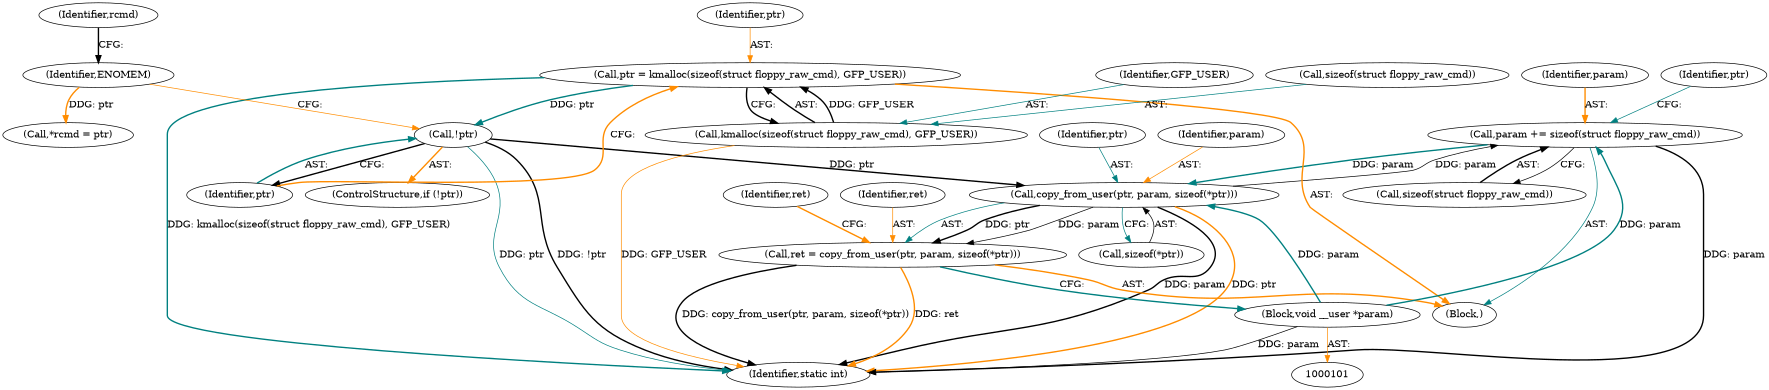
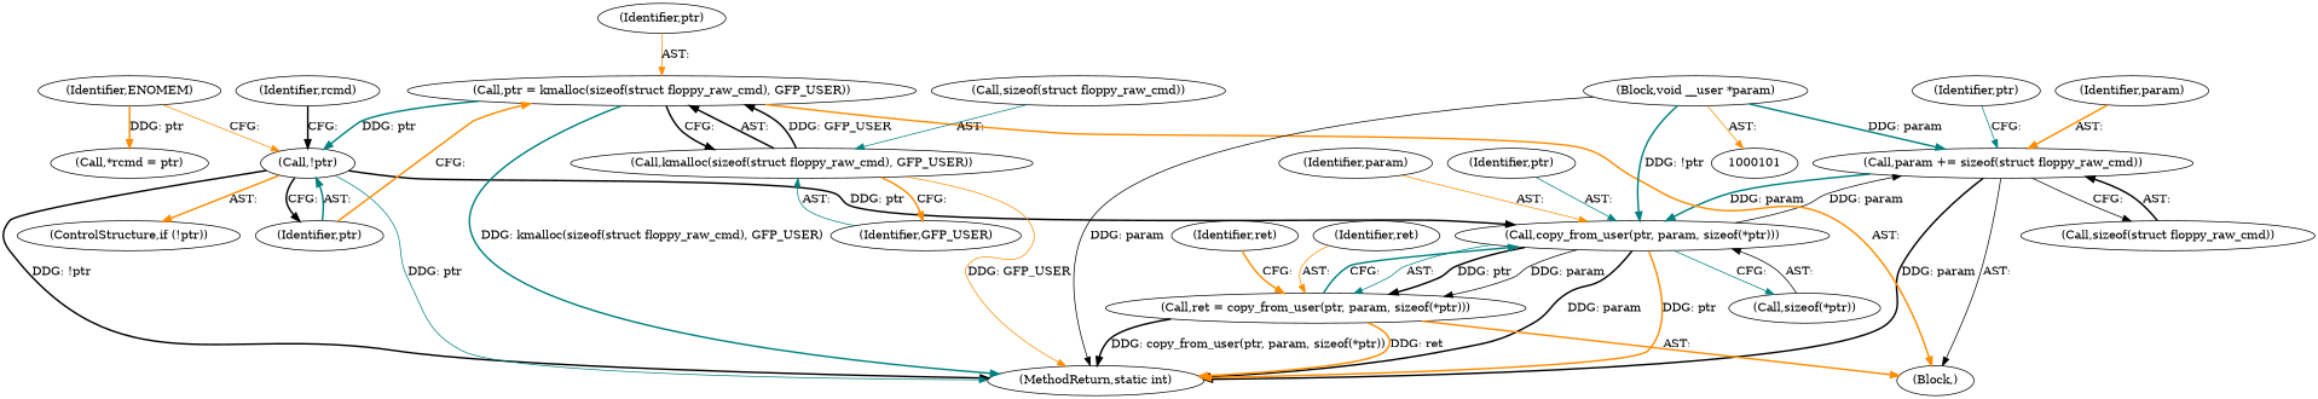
  digraph {
    edge [color=black style=bold]
    n1 [label="(Call,param += sizeof(struct floppy_raw_cmd))"]
    n2 [label="(Call,copy_from_user(ptr, param, sizeof(*ptr)))"]
    n3 [label="(Call,sizeof(struct floppy_raw_cmd))"]
-   n4 [label="(Identifier,static int)"]
+   n4 [label="(MethodReturn,static int)"]
    n5 [label="(Block,)"]
    n6 [label="(Call,ret = copy_from_user(ptr, param, sizeof(*ptr)))"]
    n7 [label="(Call,sizeof(*ptr))"]
    n8 [label="(Call,!ptr)"]
    n9 [label="(Identifier,ptr)"]
    n10 [label="(ControlStructure,if (!ptr))"]
    n11 [label="(Call,ptr = kmalloc(sizeof(struct floppy_raw_cmd), GFP_USER))"]
    n12 [label="(Call,*rcmd = ptr)"]
    n13 [label="(Call,kmalloc(sizeof(struct floppy_raw_cmd), GFP_USER))"]
    n14 [label="(Identifier,GFP_USER)"]
    n15 [label="(Block,void __user *param)"]
    1000101
    n17 [label="(Identifier,ptr)"]
    n18 [label="(Identifier,rcmd)"]
    n19 [label="(Identifier,ptr)"]
    n20 [label="(Identifier,ENOMEM)"]
    n21 [label="(Identifier,param)"]
    n22 [label="(Identifier,param)"]
    n23 [label="(Identifier,ret)"]
    n24 [label="(Identifier,ptr)"]
    n25 [label="(Identifier,ret)"]
    n26 [label="(Call,sizeof(struct floppy_raw_cmd))"]
    n1 -> n2 [color=teal label="DDG: param"]
    n1 -> n3 [label="CFG: " style=solid]
    n1 -> n4 [label="DDG: param"]
-   n1 -> n5 [color=teal label="AST: " style=solid]
+   n1 -> n5 [label="AST: " style=solid]
    n2 -> n1 [label="DDG: param" style=solid]
    n2 -> n4 [label="DDG: param"]
    n2 -> n4 [color=darkorange label="DDG: ptr"]
    n2 -> n6 [color=teal label="AST: " style=solid]
    n2 -> n6 [label="DDG: ptr"]
    n2 -> n6 [label="DDG: param" style=solid]
    n2 -> n7 [color=teal label="CFG: " style=solid]
    n3 -> n1 [label="AST: "]
-   n6 -> n15 [color=teal label="CFG: "]
+   n6 -> n2 [color=teal label="CFG: "]
    n6 -> n4 [label="DDG: copy_from_user(ptr, param, sizeof(*ptr))"]
    n6 -> n4 [color=darkorange label="DDG: ret"]
    n6 -> n5 [color=darkorange label="AST: "]
    n7 -> n2 [label="AST: " style=solid]
    n8 -> n2 [label="DDG: ptr"]
    n8 -> n4 [label="DDG: !ptr"]
    n8 -> n4 [color=teal label="DDG: ptr" style=solid]
    n8 -> n9 [label="CFG: "]
    n8 -> n10 [color=darkorange label="AST: "]
    n9 -> n8 [color=teal label="AST: "]
    n9 -> n11 [color=darkorange label="CFG: "]
    n11 -> n4 [color=teal label="DDG: kmalloc(sizeof(struct floppy_raw_cmd), GFP_USER)"]
    n11 -> n5 [color=darkorange label="AST: "]
    n11 -> n8 [color=teal label="DDG: ptr"]
    n11 -> n13 [label="CFG: "]
    n13 -> n4 [color=darkorange label="DDG: GFP_USER" style=solid]
    n13 -> n11 [label="AST: "]
    n13 -> n11 [label="DDG: GFP_USER"]
+   n13 -> n14 [color=darkorange label="CFG: "]
    n14 -> n13 [color=teal label="AST: " style=solid]
    n15 -> n1 [color=teal label="DDG: param"]
-   n15 -> n2 [color=teal label="DDG: param"]
+   n15 -> n2 [color=teal label="DDG: !ptr"]
    n15 -> n4 [label="DDG: param" style=solid]
    n15 -> 1000101 [color=darkorange label="AST: " style=solid]
    n17 -> n1 [color=teal label="CFG: " style=solid]
-   n18 -> n20 [label="CFG: "]
+   n18 -> n8 [label="CFG: "]
    n19 -> n11 [color=darkorange label="AST: " style=solid]
    n20 -> n8 [color=darkorange label="CFG: " style=solid]
    n20 -> n12 [color=darkorange label="DDG: ptr"]
    n21 -> n1 [color=darkorange label="AST: "]
    n22 -> n2 [color=darkorange label="AST: " style=solid]
    n23 -> n6 [color=darkorange label="AST: " style=solid]
    n24 -> n2 [color=teal label="AST: " style=solid]
    n25 -> n6 [color=darkorange label="CFG: "]
    n26 -> n13 [color=teal label="AST: " style=solid]
  }
